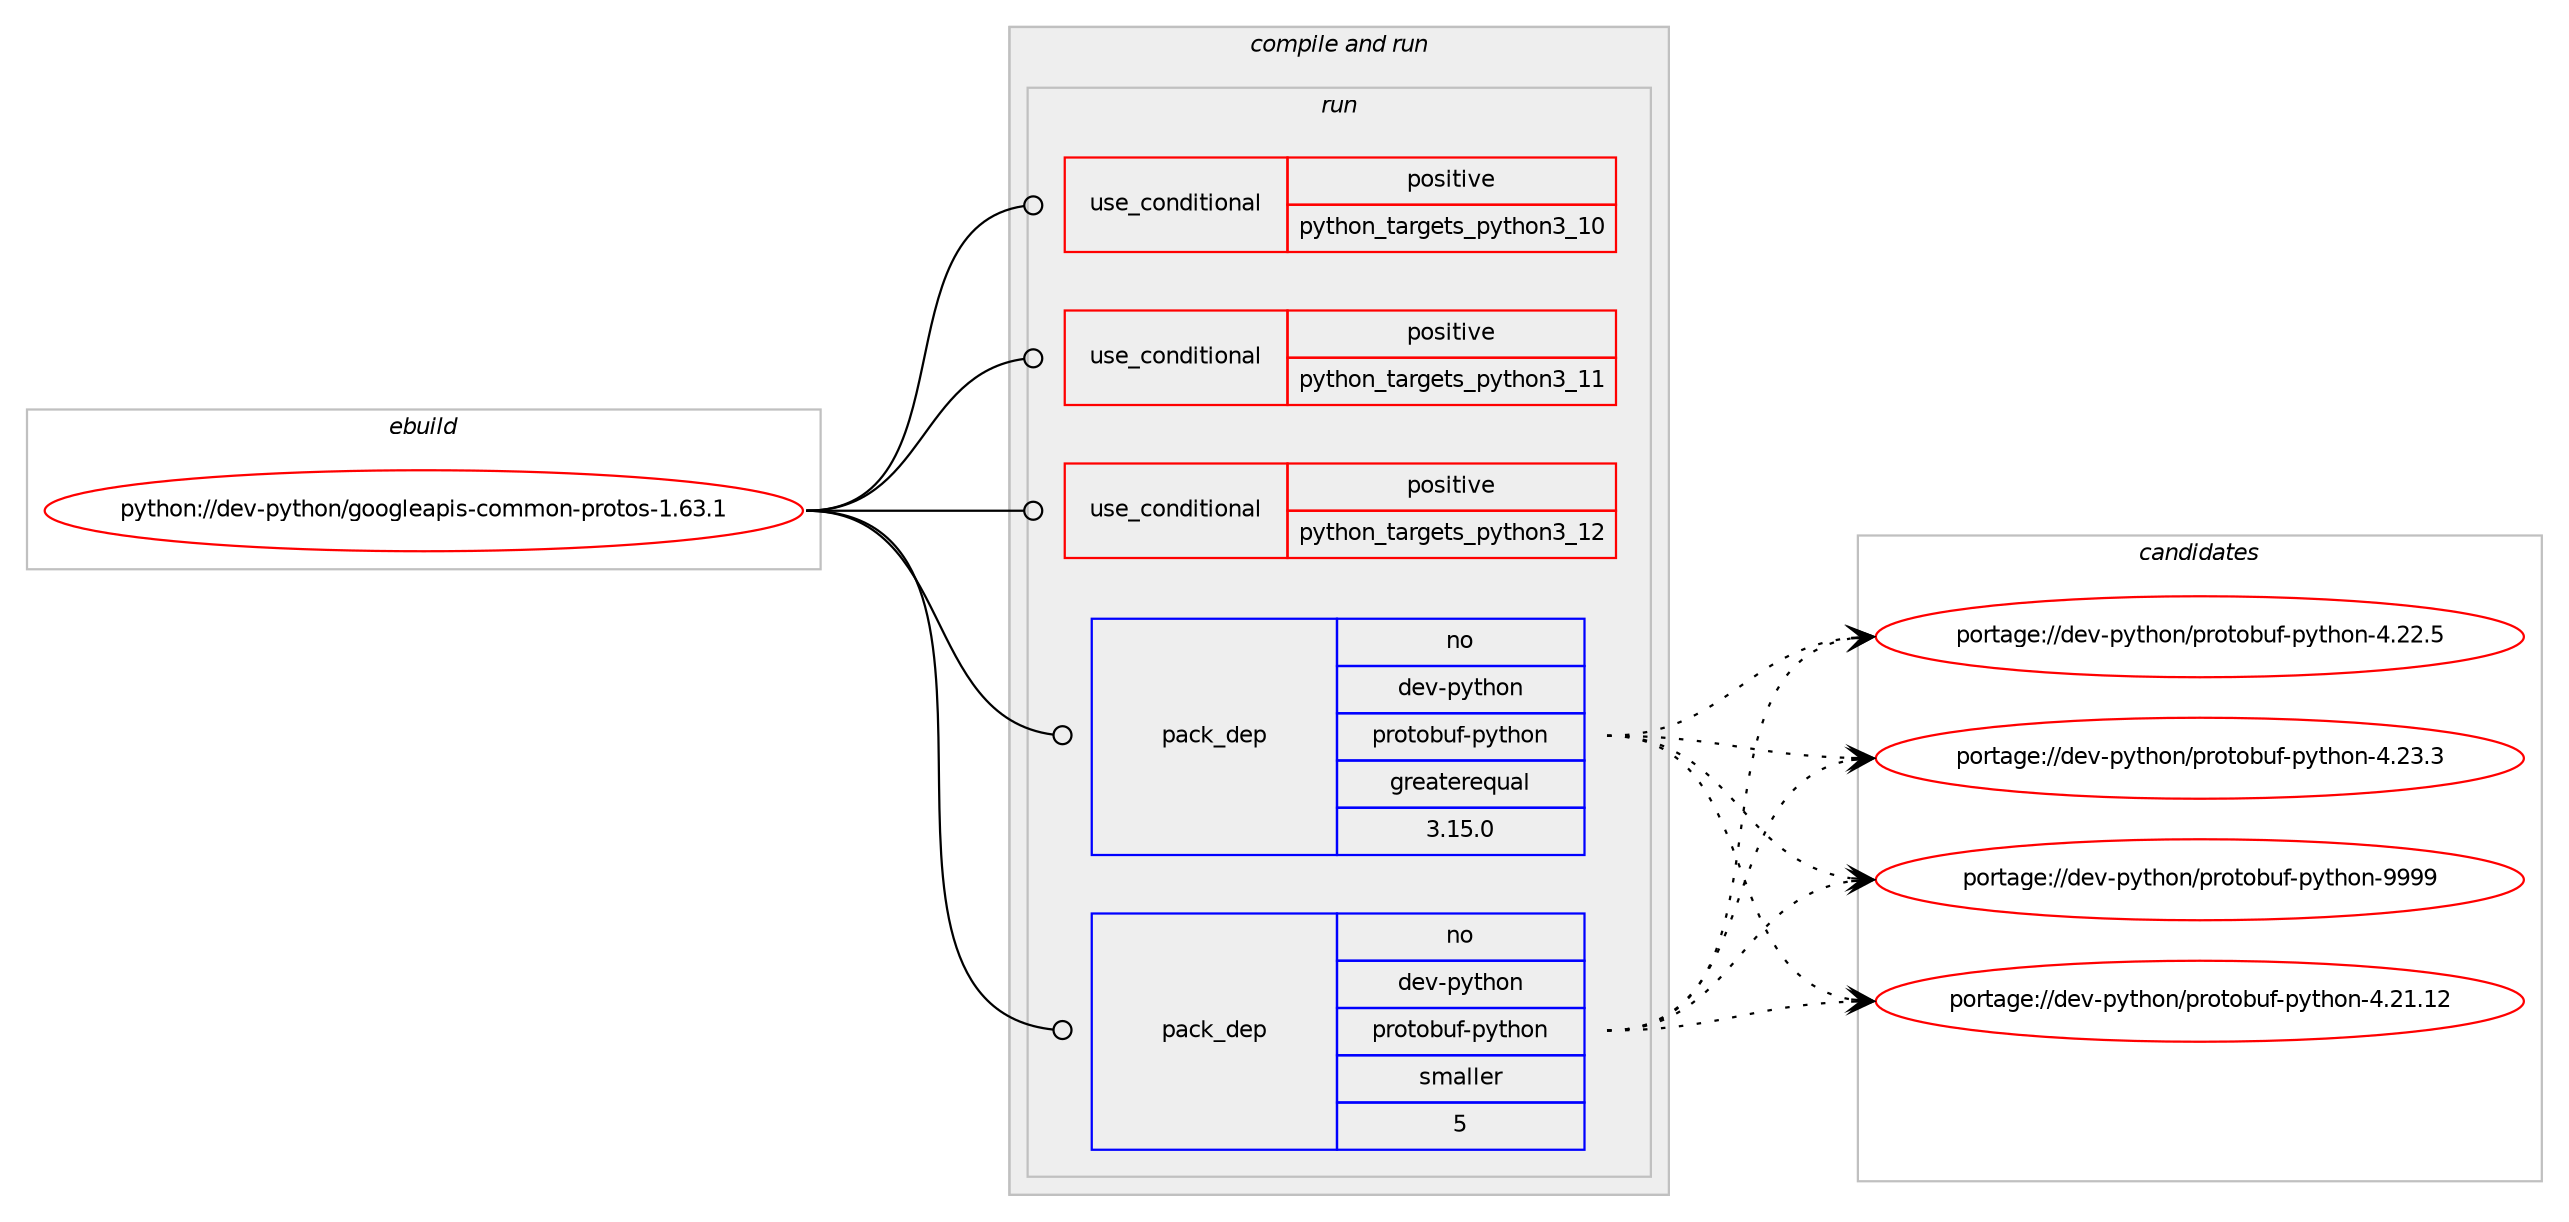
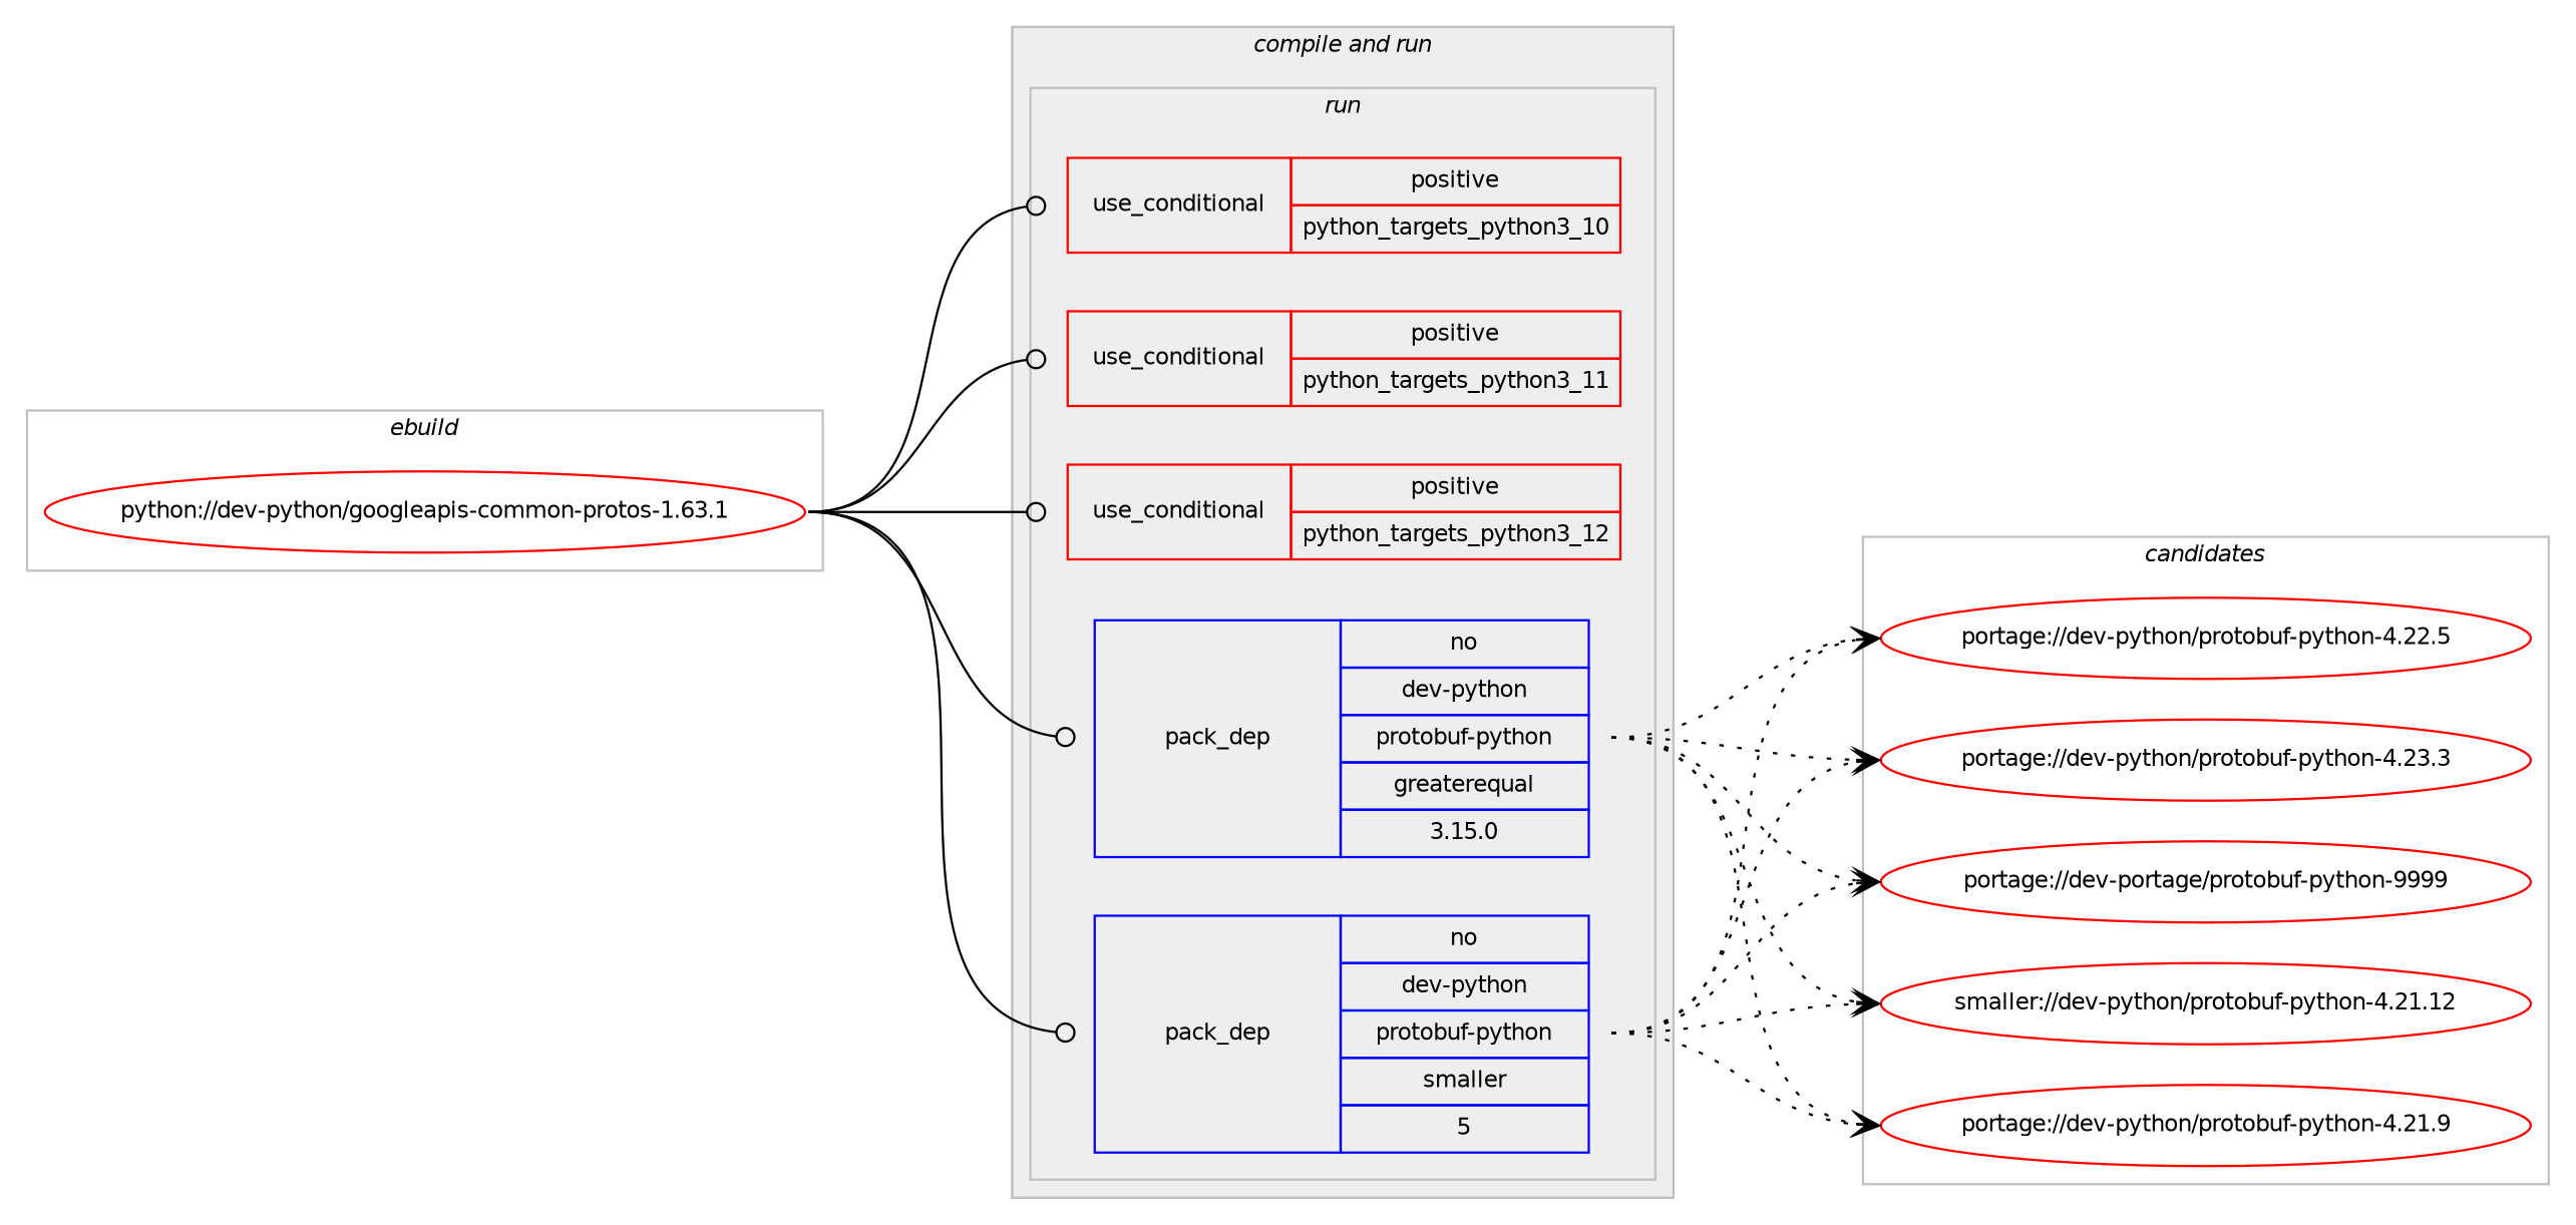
  digraph {
    compound=true
    concentrate=true
    fontname=Helvetica
    fontsize=10
    newrank=true
    rankdir=LR
    ranksep=1.5
    node [color=red fontname=Helvetica fontsize=10]
    edge [arrowhead=vee headport=w style=dotted tailport=e weight=100]
    n1 [label="python://dev-python/googleapis-common-protos-1.63.1" width=4]
    n2 [label=<<TABLE BORDER="0" CELLBORDER="1" CELLSPACING="0" CELLPADDING="4"><TR><TD ROWSPAN="3" CELLPADDING="10">use_conditional</TD></TR><TR><TD>positive</TD></TR><TR><TD>python_targets_python3_10</TD></TR></TABLE>> shape=none]
    n3 [label=<<TABLE BORDER="0" CELLBORDER="1" CELLSPACING="0" CELLPADDING="4"><TR><TD ROWSPAN="3" CELLPADDING="10">use_conditional</TD></TR><TR><TD>positive</TD></TR><TR><TD>python_targets_python3_11</TD></TR></TABLE>> shape=none]
    n4 [label=<<TABLE BORDER="0" CELLBORDER="1" CELLSPACING="0" CELLPADDING="4"><TR><TD ROWSPAN="3" CELLPADDING="10">use_conditional</TD></TR><TR><TD>positive</TD></TR><TR><TD>python_targets_python3_12</TD></TR></TABLE>> shape=none]
    n5 [color=blue label=<<TABLE BORDER="0" CELLBORDER="1" CELLSPACING="0" CELLPADDING="4" WIDTH="220"><TR><TD ROWSPAN="6" CELLPADDING="30">pack_dep</TD></TR><TR><TD WIDTH="110">no</TD></TR><TR><TD>dev-python</TD></TR><TR><TD>protobuf-python</TD></TR><TR><TD>greaterequal</TD></TR><TR><TD>3.15.0</TD></TR></TABLE>> shape=none]
    n6 [color=blue label=<<TABLE BORDER="0" CELLBORDER="1" CELLSPACING="0" CELLPADDING="4" WIDTH="220"><TR><TD ROWSPAN="6" CELLPADDING="30">pack_dep</TD></TR><TR><TD WIDTH="110">no</TD></TR><TR><TD>dev-python</TD></TR><TR><TD>protobuf-python</TD></TR><TR><TD>smaller</TD></TR><TR><TD>5</TD></TR></TABLE>> shape=none]
-   n7 [label="portage://dev-python/protobuf-python-4.21.12" width=4]
+   n7 [label="smaller://dev-python/protobuf-python-4.21.12" width=4]
+   n8 [label="portage://dev-python/protobuf-python-4.21.9" width=4]
    n9 [label="portage://dev-python/protobuf-python-4.22.5" width=4]
    n10 [label="portage://dev-python/protobuf-python-4.23.3" width=4]
-   n11 [label="portage://dev-python/protobuf-python-9999" width=4]
+   n11 [label="portage://dev-portage/protobuf-python-9999" width=4]
    subgraph cluster_1 {
      color=gray
      label=<<i>ebuild</i>>
      rank=same
      n1
    }
    subgraph cluster_2 {
      color=gray
      label=<<i>dependencies</i>>
      subgraph cluster_3 {
        color=gray
        fillcolor="#eeeeee"
        label=<<i>compile</i>>
        style=filled
      }
      subgraph cluster_4 {
        color=gray
        fillcolor="#eeeeee"
        label=<<i>compile and run</i>>
        style=filled
      }
      subgraph cluster_5 {
        color=gray
        fillcolor="#eeeeee"
        label=<<i>run</i>>
        style=filled
        subgraph sub_6 {
          color=gray
          fillcolor="#eeeeee"
          label=<<i>run</i>>
          style=filled
          n2
        }
        subgraph sub_7 {
          color=gray
          fillcolor="#eeeeee"
          label=<<i>run</i>>
          style=filled
          n3
        }
        subgraph sub_8 {
          color=gray
          fillcolor="#eeeeee"
          label=<<i>run</i>>
          style=filled
          n4
        }
        subgraph sub_9 {
          color=gray
          fillcolor="#eeeeee"
          label=<<i>run</i>>
          style=filled
          n5
        }
        subgraph sub_10 {
          color=gray
          fillcolor="#eeeeee"
          label=<<i>run</i>>
          style=filled
          n6
        }
      }
    }
    subgraph cluster_11 {
      color=gray
      label=<<i>candidates</i>>
      rank=same
      subgraph sub_12 {
        color=black
        label=<<i>candidates</i>>
        nodesep=1
        rank=same
        n7
+       n8
        n9
        n10
        n11
      }
      subgraph sub_13 {
        color=black
        label=<<i>candidates</i>>
        nodesep=1
        rank=same
        n7
+       n8
        n9
        n10
        n11
      }
    }
    n1 -> n2 [arrowhead=odot style=solid weight=20]
    n1 -> n3 [arrowhead=odot style=solid weight=20]
    n1 -> n4 [arrowhead=odot style=solid weight=20]
    n1 -> n5 [arrowhead=odot style=solid weight=20]
    n1 -> n6 [arrowhead=odot style=solid weight=20]
    n5 -> n7
+   n5 -> n8
    n5 -> n9
    n5 -> n10
    n5 -> n11
    n6 -> n7
+   n6 -> n8
    n6 -> n9
    n6 -> n10
    n6 -> n11
  }
